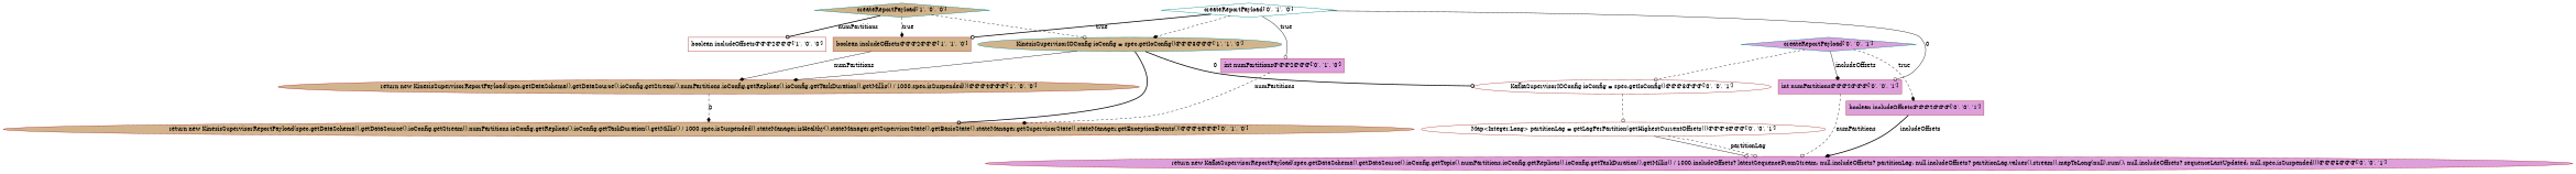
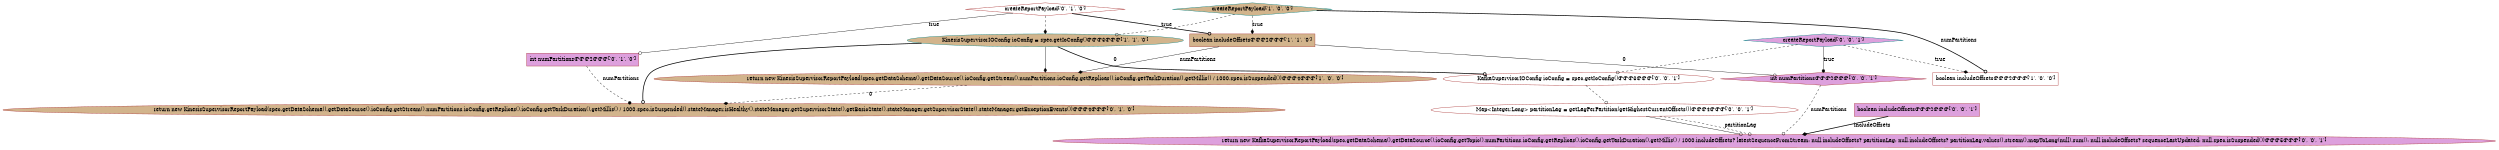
  digraph {
    node [color=brown fillcolor=plum shape=ellipse style=filled]
    edge [arrowhead=odot style=dashed]
-   n1 [color=teal fillcolor=white label="createReportPayload['0', '1', '0']" shape=diamond]
+   n1 [fillcolor=white label="createReportPayload['0', '1', '0']" shape=diamond]
    n2 [label="int numPartitions@@@2@@@['0', '1', '0']" shape=box]
    n3 [color=teal fillcolor=tan label="KinesisSupervisorIOConfig ioConfig = spec.getIoConfig()@@@3@@@['1', '1', '0']"]
    n4 [fillcolor=tan label="boolean includeOffsets@@@2@@@['1', '1', '0']" shape=box]
    n5 [fillcolor=tan label="return new KinesisSupervisorReportPayload(spec.getDataSchema().getDataSource(),ioConfig.getStream(),numPartitions,ioConfig.getReplicas(),ioConfig.getTaskDuration().getMillis() / 1000,spec.isSuspended(),stateManager.isHealthy(),stateManager.getSupervisorState().getBasicState(),stateManager.getSupervisorState(),stateManager.getExceptionEvents())@@@4@@@['0', '1', '0']"]
    n6 [fillcolor=white label="KafkaSupervisorIOConfig ioConfig = spec.getIoConfig()@@@3@@@['0', '0', '1']"]
    n7 [fillcolor=tan label="return new KinesisSupervisorReportPayload(spec.getDataSchema().getDataSource(),ioConfig.getStream(),numPartitions,ioConfig.getReplicas(),ioConfig.getTaskDuration().getMillis() / 1000,spec.isSuspended())@@@4@@@['1', '0', '0']"]
-   n8 [label="int numPartitions@@@2@@@['0', '0', '1']" shape=box]
+   n8 [label="int numPartitions@@@2@@@['0', '0', '1']" shape=diamond]
    n9 [fillcolor=white label="Map<Integer,Long> partitionLag = getLagPerPartition(getHighestCurrentOffsets())@@@4@@@['0', '0', '1']"]
    n10 [label="return new KafkaSupervisorReportPayload(spec.getDataSchema().getDataSource(),ioConfig.getTopic(),numPartitions,ioConfig.getReplicas(),ioConfig.getTaskDuration().getMillis() / 1000,includeOffsets? latestSequenceFromStream: null,includeOffsets? partitionLag: null,includeOffsets? partitionLag.values().stream().mapToLong(null).sum(): null,includeOffsets? sequenceLastUpdated: null,spec.isSuspended())@@@5@@@['0', '0', '1']"]
    n11 [label="boolean includeOffsets@@@2@@@['0', '0', '1']" shape=box]
    n12 [color=teal label="createReportPayload['0', '0', '1']" shape=diamond]
    n13 [color=teal fillcolor=tan label="createReportPayload['1', '0', '0']" shape=diamond]
    n14 [fillcolor=white label="boolean includeOffsets@@@2@@@['1', '0', '0']" shape=box]
    n1 -> n2 [label=true style=solid]
    n1 -> n3 [arrowhead=diamond]
    n1 -> n4 [label=true style=bold]
    n2 -> n5 [arrowhead=dot label=numPartitions]
    n3 -> n5 [style=bold]
    n3 -> n6 [label=0 style=bold]
    n3 -> n7 [arrowhead=diamond style=solid]
    n4 -> n7 [arrowhead=diamond label=numPartitions style=solid]
-   n1 -> n8 [label=0 style=solid]
+   n4 -> n8 [label=0 style=solid]
    n6 -> n9
    n7 -> n5 [arrowhead=diamond label=0]
    n8 -> n10 [label=numPartitions]
    n9 -> n10 [style=solid]
    n9 -> n10 [label=partitionLag]
    n11 -> n10 [arrowhead=diamond label=includeOffsets style=bold]
    n12 -> n6
-   n12 -> n8 [arrowhead=dot label=includeOffsets style=solid]
-   n12 -> n11 [arrowhead=diamond label=true]
+   n12 -> n8 [arrowhead=dot label=true style=solid]
+   n12 -> n14 [arrowhead=diamond label=true]
    n13 -> n3
    n13 -> n4 [arrowhead=diamond label=true]
    n13 -> n14 [label=numPartitions style=bold]
  }
